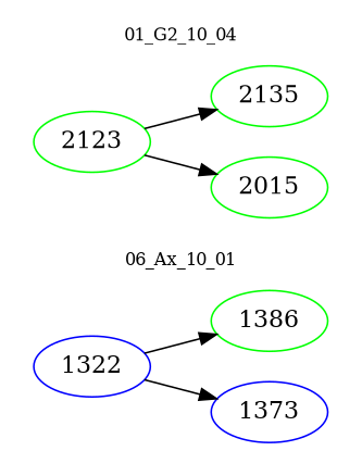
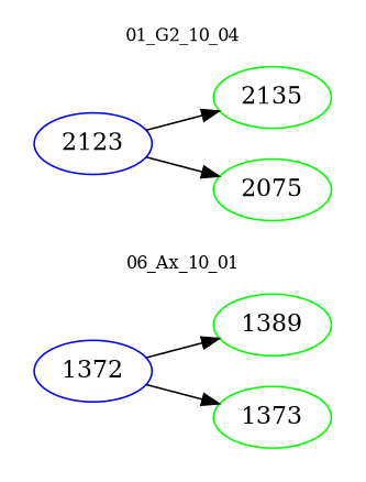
  digraph {
    rankdir=LR
    node [color=blue]
    edge [color=black]
-   n1 [label=1322]
-   n2 [label=1373]
-   n3 [color=green label=1386]
-   n4 [color=green label=2123]
-   n5 [color=green label=2015]
+   n1 [label=1372]
+   n2 [color=green label=1373]
+   n3 [color=green label=1389]
+   n4 [label=2123]
+   n5 [color=green label=2075]
    n6 [color=green label=2135]
    subgraph cluster_1 {
      color=white
      fontsize=10
      label="06_Ax_10_01"
      n1
      n2
      n3
    }
    subgraph cluster_2 {
      color=white
      fontsize=10
      label="01_G2_10_04"
      n4
      n5
      n6
    }
    n1 -> n2
    n1 -> n3
    n4 -> n5
    n4 -> n6
  }
